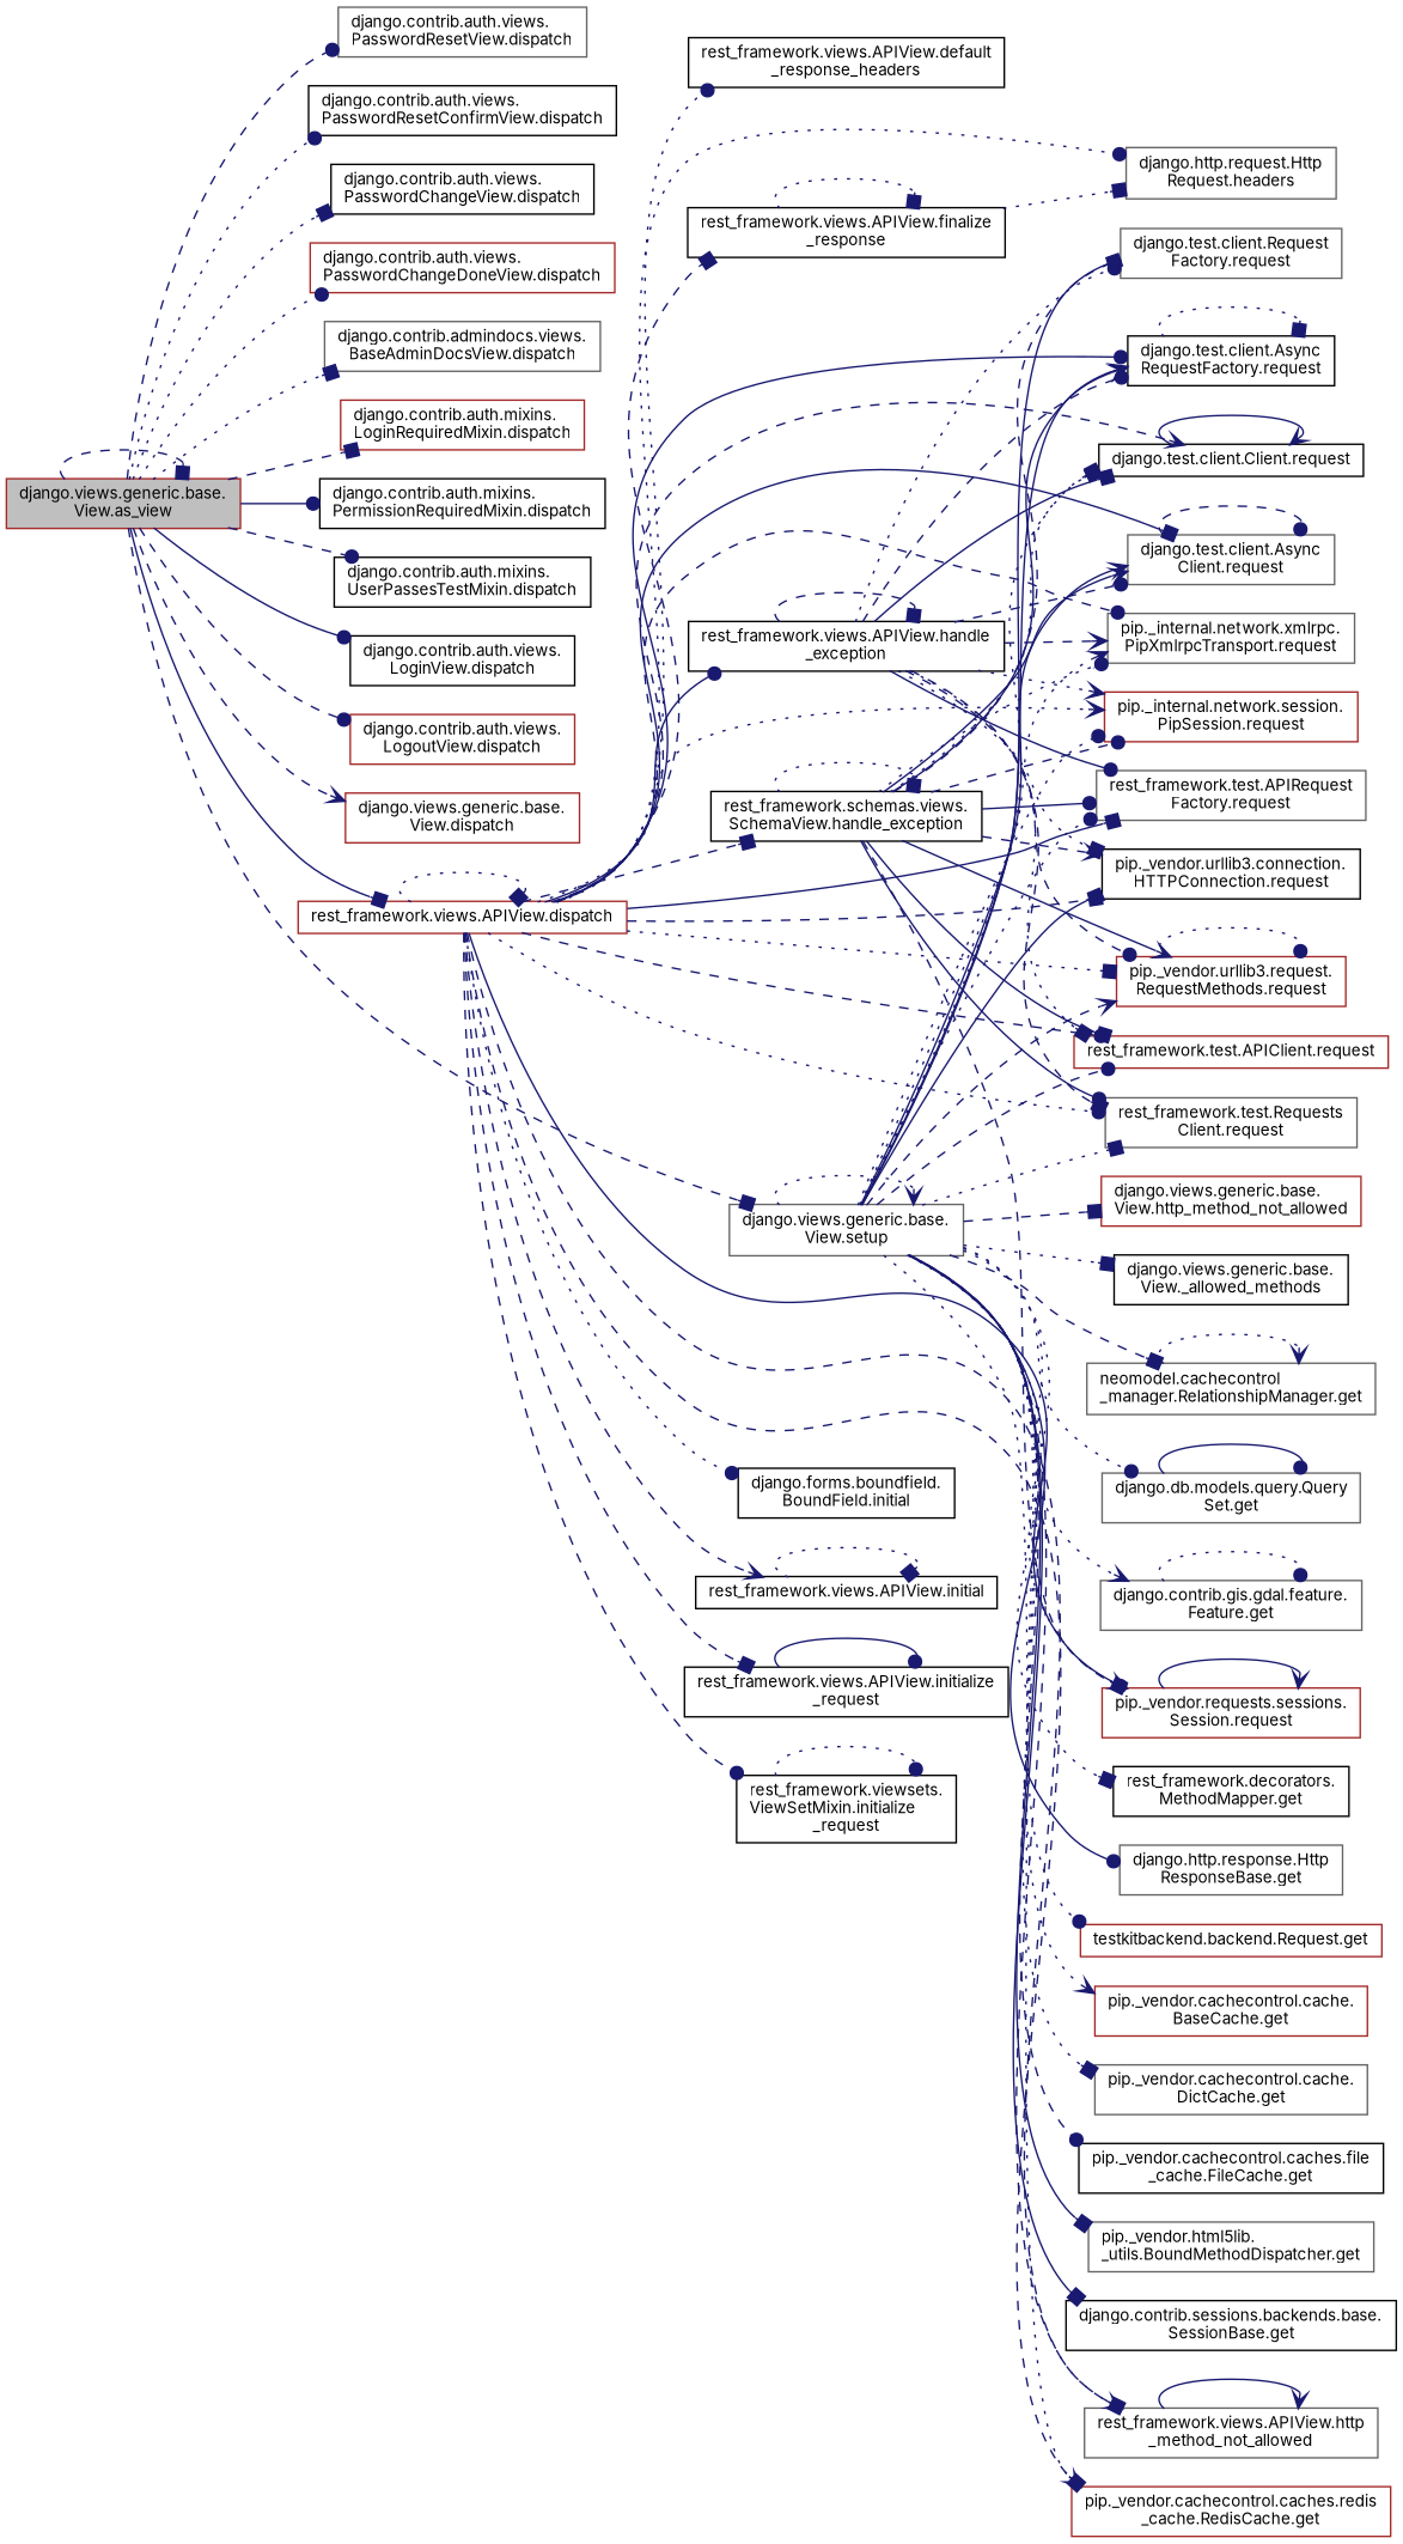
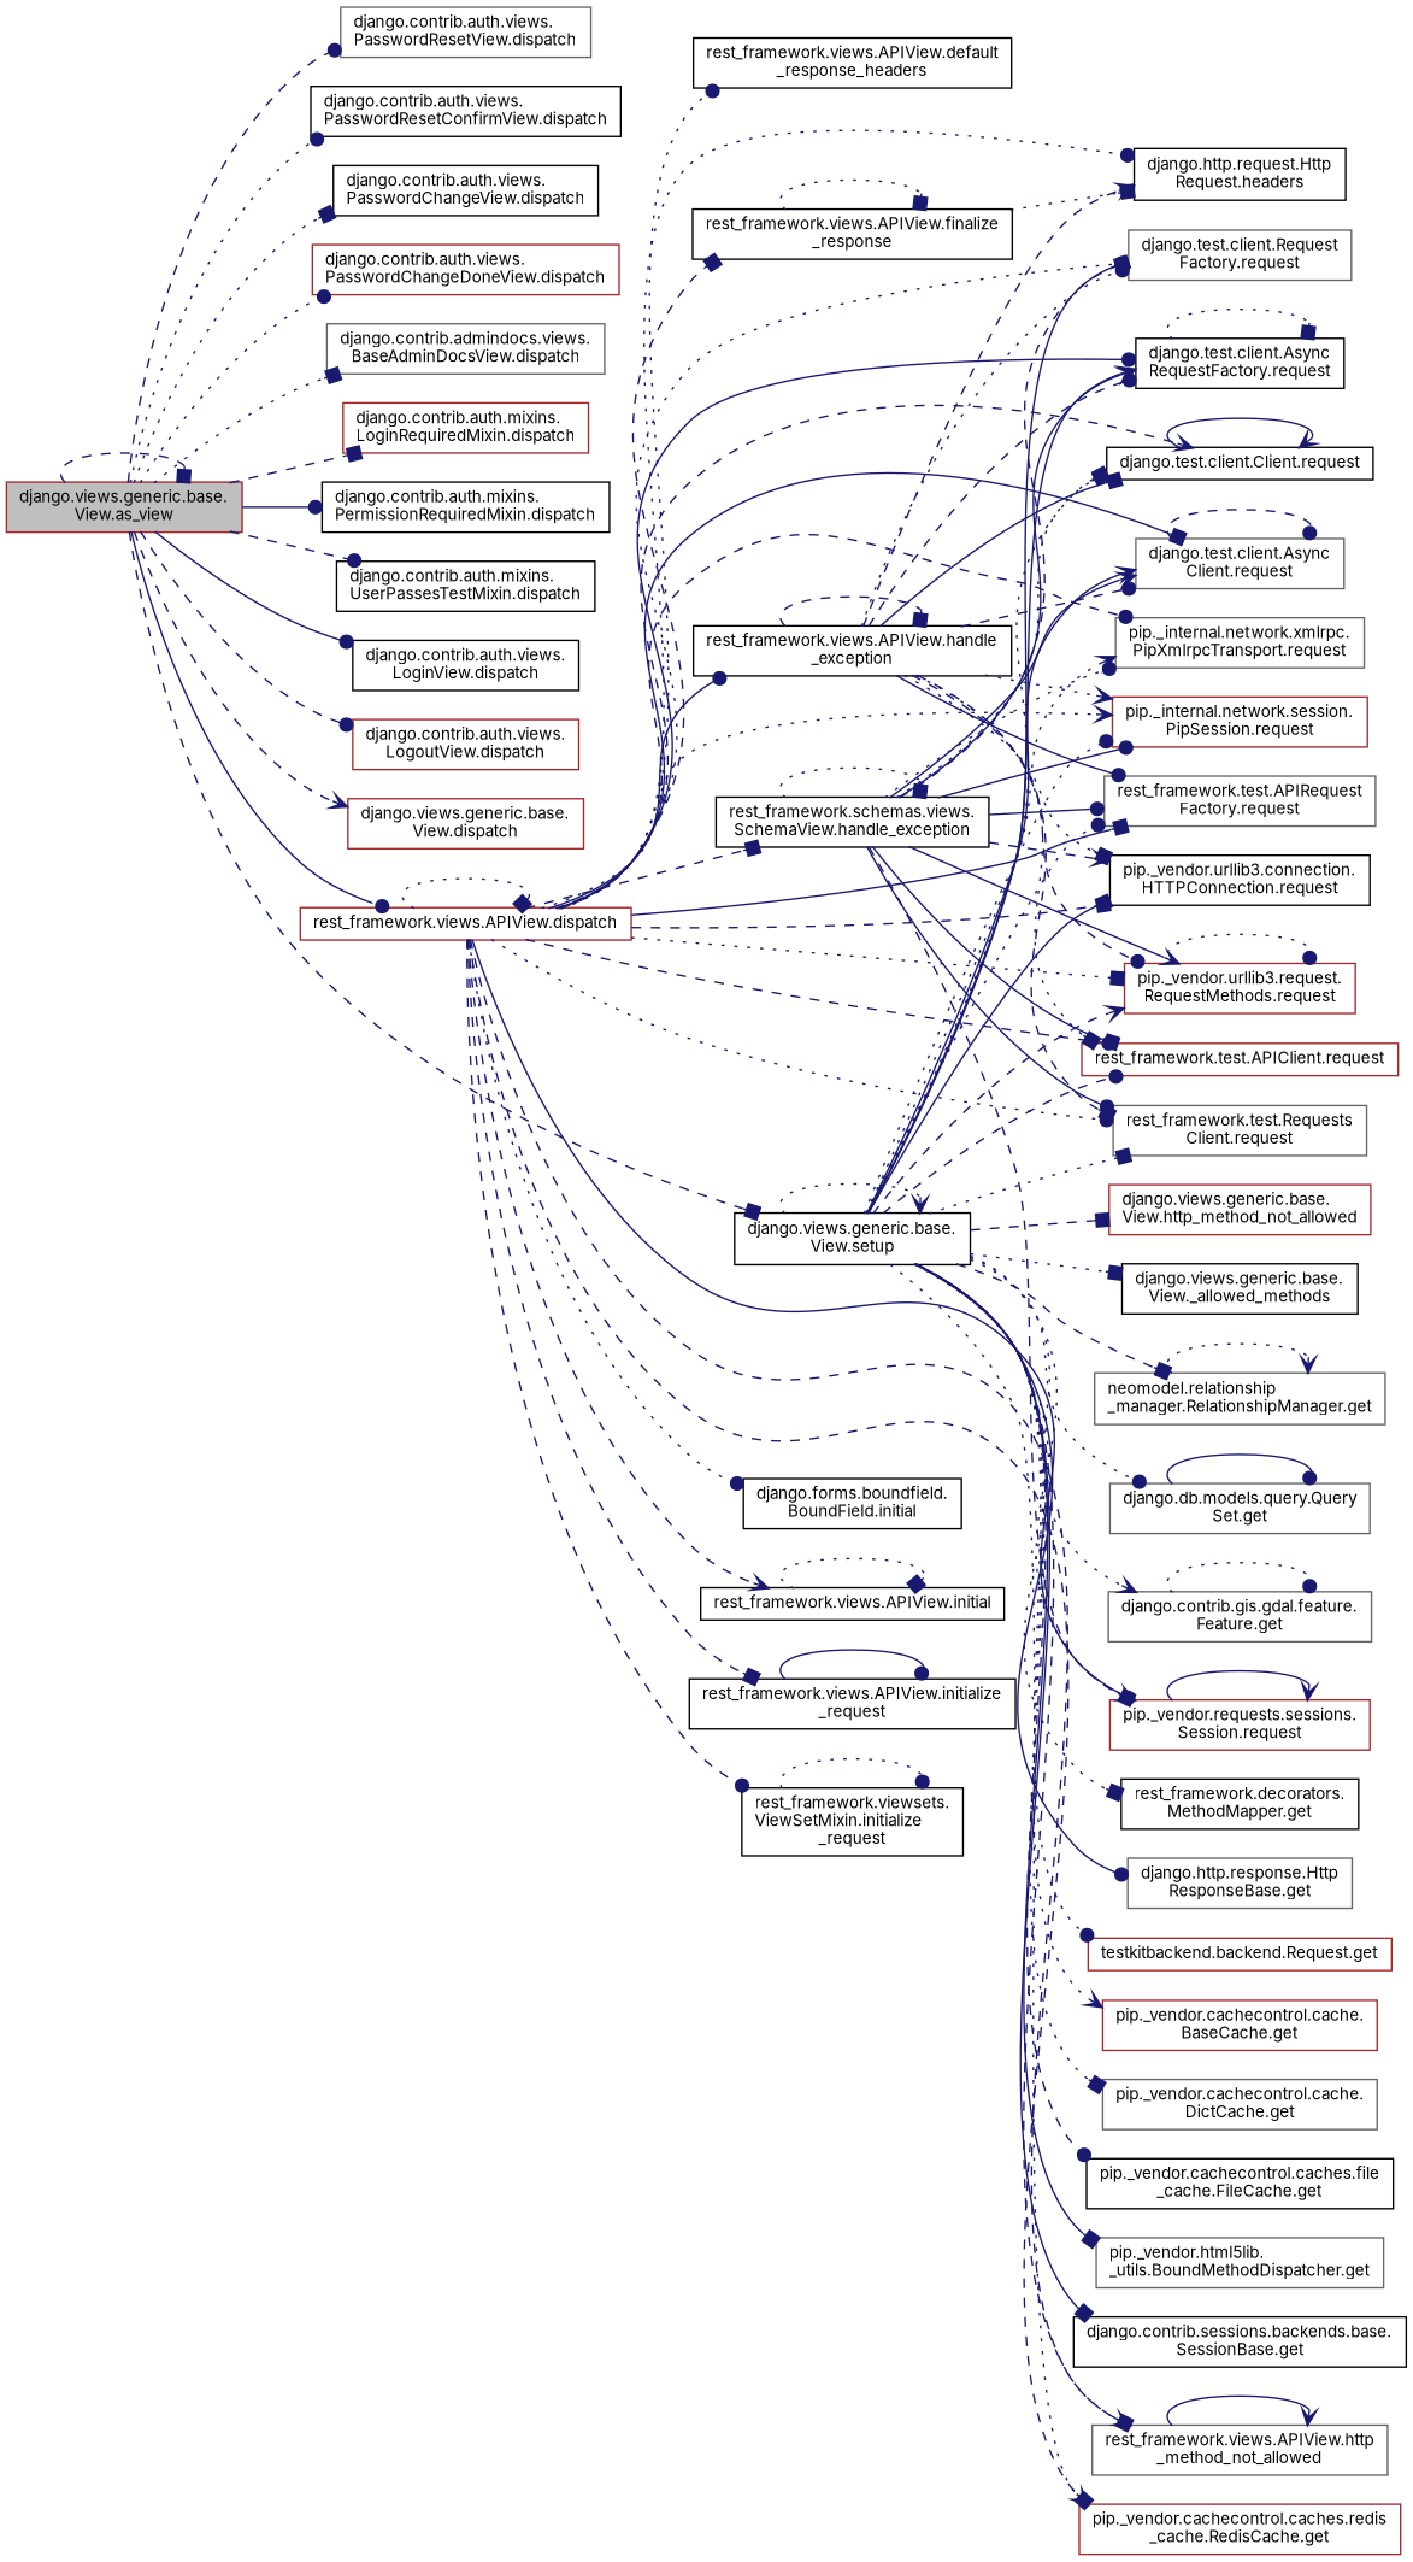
  digraph {
    fontname=Inter
    rankdir=LR
    node [color=black fillcolor=white fontname=Inter fontsize=10 shape=record style=filled]
    edge [arrowhead=dot color=midnightblue fontname=Inter fontsize=10 labelfontname=Helvetica labelfontsize=10 style=dotted]
    n1 [color=brown fillcolor=grey75 fontcolor=black height=0.2 label="django.views.generic.base.\lView.as_view" width=0.4]
    n2 [color=gray40 height=0.2 label="django.contrib.auth.views.\lPasswordResetView.dispatch" width=0.4]
    n3 [height=0.2 label="django.contrib.auth.views.\lPasswordResetConfirmView.dispatch" width=0.4]
    n4 [height=0.2 label="django.contrib.auth.views.\lPasswordChangeView.dispatch" width=0.4]
    n5 [color=brown height=0.2 label="django.contrib.auth.views.\lPasswordChangeDoneView.dispatch" width=0.4]
    n6 [color=gray40 height=0.2 label="django.contrib.admindocs.views.\lBaseAdminDocsView.dispatch" width=0.4]
    n7 [color=brown height=0.2 label="django.contrib.auth.mixins.\lLoginRequiredMixin.dispatch" width=0.4]
    n8 [height=0.2 label="django.contrib.auth.mixins.\lPermissionRequiredMixin.dispatch" width=0.4]
    n9 [height=0.2 label="django.contrib.auth.mixins.\lUserPassesTestMixin.dispatch" width=0.4]
    n10 [height=0.2 label="django.contrib.auth.views.\lLoginView.dispatch" width=0.4]
    n11 [color=brown height=0.2 label="django.contrib.auth.views.\lLogoutView.dispatch" width=0.4]
    n12 [color=brown height=0.2 label="django.views.generic.base.\lView.dispatch" width=0.4]
    n13 [color=brown height=0.2 label="rest_framework.views.APIView.dispatch" width=0.4]
-   n14 [color=gray40 height=0.2 label="django.views.generic.base.\lView.setup" width=0.4]
+   n14 [height=0.2 label="django.views.generic.base.\lView.setup" width=0.4]
    n15 [height=0.2 label="rest_framework.views.APIView.default\l_response_headers" width=0.4]
    n16 [height=0.2 label="rest_framework.views.APIView.finalize\l_response" width=0.4]
-   n17 [color=gray40 height=0.2 label="django.http.request.Http\lRequest.headers" width=0.4]
+   n17 [height=0.2 label="django.http.request.Http\lRequest.headers" width=0.4]
    n18 [height=0.2 label="rest_framework.schemas.views.\lSchemaView.handle_exception" width=0.4]
    n19 [color=gray40 height=0.2 label="django.test.client.Request\lFactory.request" width=0.4]
    n20 [height=0.2 label="django.test.client.Async\lRequestFactory.request" width=0.4]
    n21 [height=0.2 label="django.test.client.Client.request" width=0.4]
    n22 [color=gray40 height=0.2 label="django.test.client.Async\lClient.request" width=0.4]
    n23 [color=gray40 height=0.2 label="pip._internal.network.xmlrpc.\lPipXmlrpcTransport.request" width=0.4]
    n24 [color=brown height=0.2 label="pip._internal.network.session.\lPipSession.request" width=0.4]
    n25 [color=brown height=0.2 label="pip._vendor.requests.sessions.\lSession.request" width=0.4]
    n26 [color=gray40 height=0.2 label="rest_framework.test.APIRequest\lFactory.request" width=0.4]
    n27 [height=0.2 label="pip._vendor.urllib3.connection.\lHTTPConnection.request" width=0.4]
    n28 [color=brown height=0.2 label="pip._vendor.urllib3.request.\lRequestMethods.request" width=0.4]
    n29 [color=brown height=0.2 label="rest_framework.test.APIClient.request" width=0.4]
    n30 [color=gray40 height=0.2 label="rest_framework.test.Requests\lClient.request" width=0.4]
    n31 [height=0.2 label="rest_framework.views.APIView.handle\l_exception" width=0.4]
    n32 [color=gray40 height=0.2 label="rest_framework.views.APIView.http\l_method_not_allowed" width=0.4]
    n33 [height=0.2 label="django.forms.boundfield.\lBoundField.initial" width=0.4]
    n34 [height=0.2 label="rest_framework.views.APIView.initial" width=0.4]
    n35 [height=0.2 label="rest_framework.views.APIView.initialize\l_request" width=0.4]
    n36 [height=0.2 label="rest_framework.viewsets.\lViewSetMixin.initialize\l_request" width=0.4]
    n37 [color=brown height=0.2 label="pip._vendor.cachecontrol.caches.redis\l_cache.RedisCache.get" width=0.4]
    n38 [color=brown height=0.2 label="django.views.generic.base.\lView.http_method_not_allowed" width=0.4]
    n39 [height=0.2 label="django.views.generic.base.\lView._allowed_methods" width=0.4]
-   n40 [color=gray40 height=0.2 label="neomodel.cachecontrol\l_manager.RelationshipManager.get" width=0.4]
+   n40 [color=gray40 height=0.2 label="neomodel.relationship\l_manager.RelationshipManager.get" width=0.4]
    n41 [color=gray40 height=0.2 label="django.db.models.query.Query\lSet.get" width=0.4]
    n42 [color=gray40 height=0.2 label="django.contrib.gis.gdal.feature.\lFeature.get" width=0.4]
    n43 [height=0.2 label="rest_framework.decorators.\lMethodMapper.get" width=0.4]
    n44 [color=gray40 height=0.2 label="django.http.response.Http\lResponseBase.get" width=0.4]
    n45 [color=brown height=0.2 label="testkitbackend.backend.Request.get" width=0.4]
    n46 [color=brown height=0.2 label="pip._vendor.cachecontrol.cache.\lBaseCache.get" width=0.4]
    n47 [color=gray40 height=0.2 label="pip._vendor.cachecontrol.cache.\lDictCache.get" width=0.4]
    n48 [height=0.2 label="pip._vendor.cachecontrol.caches.file\l_cache.FileCache.get" width=0.4]
    n49 [color=gray40 height=0.2 label="pip._vendor.html5lib.\l_utils.BoundMethodDispatcher.get" width=0.4]
    n50 [height=0.2 label="django.contrib.sessions.backends.base.\lSessionBase.get" width=0.4]
    n1 -> n1 [arrowhead=box style=dashed]
    n1 -> n2 [style=dashed]
    n1 -> n3
    n1 -> n4 [arrowhead=box]
    n1 -> n5
    n1 -> n6 [arrowhead=box]
    n1 -> n7 [arrowhead=box style=dashed]
    n1 -> n8 [style=solid]
    n1 -> n9 [style=dashed]
    n1 -> n10 [style=solid]
    n1 -> n11 [style=dashed]
    n1 -> n12 [arrowhead=vee style=dashed]
-   n1 -> n13 [arrowhead=box style=solid]
+   n1 -> n13 [style=solid]
    n1 -> n14 [arrowhead=box style=dashed]
    n13 -> n13 [arrowhead=box]
    n13 -> n15
    n13 -> n16 [arrowhead=box style=dashed]
    n13 -> n17
    n13 -> n18 [arrowhead=box style=dashed]
+   n13 -> n19
    n13 -> n20 [style=solid]
    n13 -> n21 [arrowhead=vee style=dashed]
    n13 -> n22 [arrowhead=box style=solid]
    n13 -> n23 [style=dashed]
    n13 -> n24 [arrowhead=vee]
    n13 -> n25 [arrowhead=vee style=solid]
    n13 -> n26 [arrowhead=box style=solid]
    n13 -> n27 [arrowhead=box style=dashed]
    n13 -> n28 [arrowhead=box]
    n13 -> n29 [style=dashed]
    n13 -> n30
    n13 -> n31 [style=solid]
    n13 -> n32 [arrowhead=vee style=dashed]
    n13 -> n33
    n13 -> n34 [arrowhead=vee style=dashed]
    n13 -> n35 [arrowhead=box style=dashed]
    n13 -> n36 [style=dashed]
    n13 -> n37 [arrowhead=vee style=dashed]
    n14 -> n14 [arrowhead=vee]
    n14 -> n19 [arrowhead=box style=solid]
    n14 -> n20 [arrowhead=vee style=solid]
    n14 -> n21 [arrowhead=box]
    n14 -> n22 [arrowhead=vee style=solid]
    n14 -> n23 [arrowhead=vee]
    n14 -> n24
    n14 -> n25
    n14 -> n26
    n14 -> n27 [arrowhead=box style=solid]
    n14 -> n28 [arrowhead=vee style=dashed]
    n14 -> n29 [style=dashed]
    n14 -> n30 [arrowhead=box]
    n14 -> n32 [arrowhead=box style=dashed]
    n14 -> n37 [arrowhead=box]
    n14 -> n38 [arrowhead=box style=dashed]
    n14 -> n39 [arrowhead=box]
    n14 -> n40 [arrowhead=box style=dashed]
    n14 -> n41
    n14 -> n42 [arrowhead=vee]
    n14 -> n43 [arrowhead=box]
    n14 -> n44 [style=solid]
    n14 -> n45
    n14 -> n46 [arrowhead=vee]
    n14 -> n47 [arrowhead=box]
    n14 -> n48 [style=dashed]
    n14 -> n49 [arrowhead=box style=solid]
    n14 -> n50 [arrowhead=box style=solid]
    n16 -> n16 [arrowhead=box]
    n16 -> n17 [arrowhead=box]
    n18 -> n18 [arrowhead=box]
    n18 -> n19 [style=dashed]
    n18 -> n20 [arrowhead=vee style=solid]
    n18 -> n21 [arrowhead=box]
    n18 -> n22 [arrowhead=vee style=solid]
    n18 -> n23
-   n18 -> n24 [style=dashed]
+   n18 -> n24 [style=solid]
    n18 -> n25 [arrowhead=box style=dashed]
    n18 -> n26 [style=solid]
    n18 -> n27 [arrowhead=vee style=dashed]
    n18 -> n28 [arrowhead=vee style=solid]
    n18 -> n29 [arrowhead=box style=solid]
    n18 -> n30 [style=solid]
    n20 -> n20 [arrowhead=box]
    n21 -> n21 [arrowhead=vee style=solid]
    n22 -> n22 [style=dashed]
    n25 -> n25 [arrowhead=vee style=solid]
    n28 -> n28
    n31 -> n19
    n31 -> n20 [style=dashed]
    n31 -> n21 [arrowhead=box style=solid]
    n31 -> n22 [style=dashed]
-   n31 -> n23 [arrowhead=vee style=dashed]
+   n31 -> n17 [arrowhead=vee style=dashed]
    n31 -> n24 [arrowhead=vee]
    n31 -> n26 [style=solid]
    n31 -> n27 [arrowhead=box]
    n31 -> n28 [style=dashed]
    n31 -> n29 [arrowhead=box]
    n31 -> n30 [arrowhead=box style=dashed]
    n31 -> n31 [arrowhead=box style=dashed]
    n32 -> n32 [arrowhead=vee style=solid]
    n34 -> n34 [arrowhead=box]
    n35 -> n35 [style=solid]
    n36 -> n36
    n40 -> n40 [arrowhead=vee]
    n41 -> n41 [style=solid]
    n42 -> n42
  }
